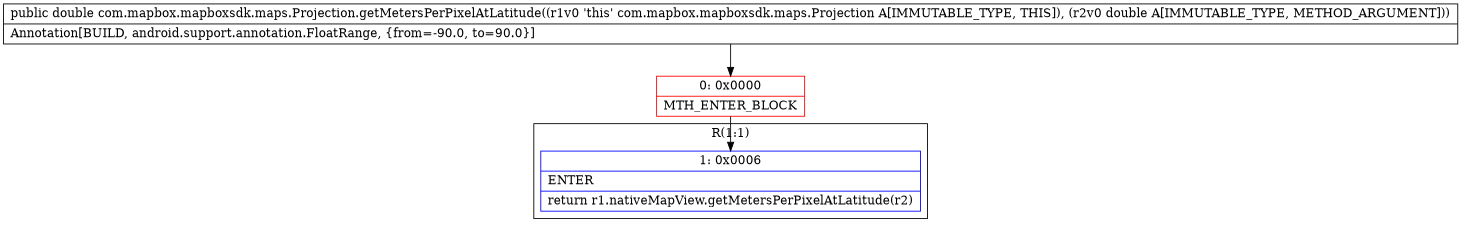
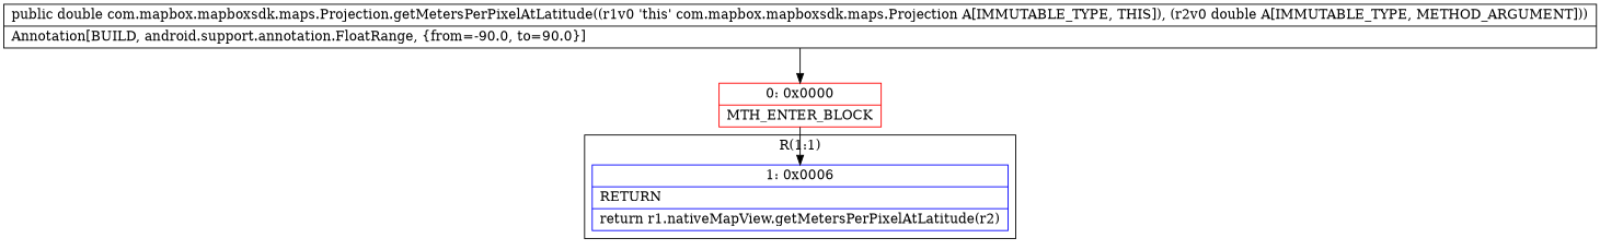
  digraph {
    node [shape=record]
-   n1 [color=blue label="{1\:\ 0x0006|ENTER\l|return r1.nativeMapView.getMetersPerPixelAtLatitude(r2)\l}"]
+   n1 [color=blue label="{1\:\ 0x0006|RETURN\l|return r1.nativeMapView.getMetersPerPixelAtLatitude(r2)\l}"]
    n2 [color=red label="{0\:\ 0x0000|MTH_ENTER_BLOCK\l}"]
    n3 [label="{public double com.mapbox.mapboxsdk.maps.Projection.getMetersPerPixelAtLatitude((r1v0 'this' com.mapbox.mapboxsdk.maps.Projection A[IMMUTABLE_TYPE, THIS]), (r2v0 double A[IMMUTABLE_TYPE, METHOD_ARGUMENT]))  | Annotation[BUILD, android.support.annotation.FloatRange, \{from=\-90.0, to=90.0\}]\l}"]
    subgraph cluster_1 {
      label="R(1:1)"
      n1
    }
    n2 -> n1
    n3 -> n2
  }
